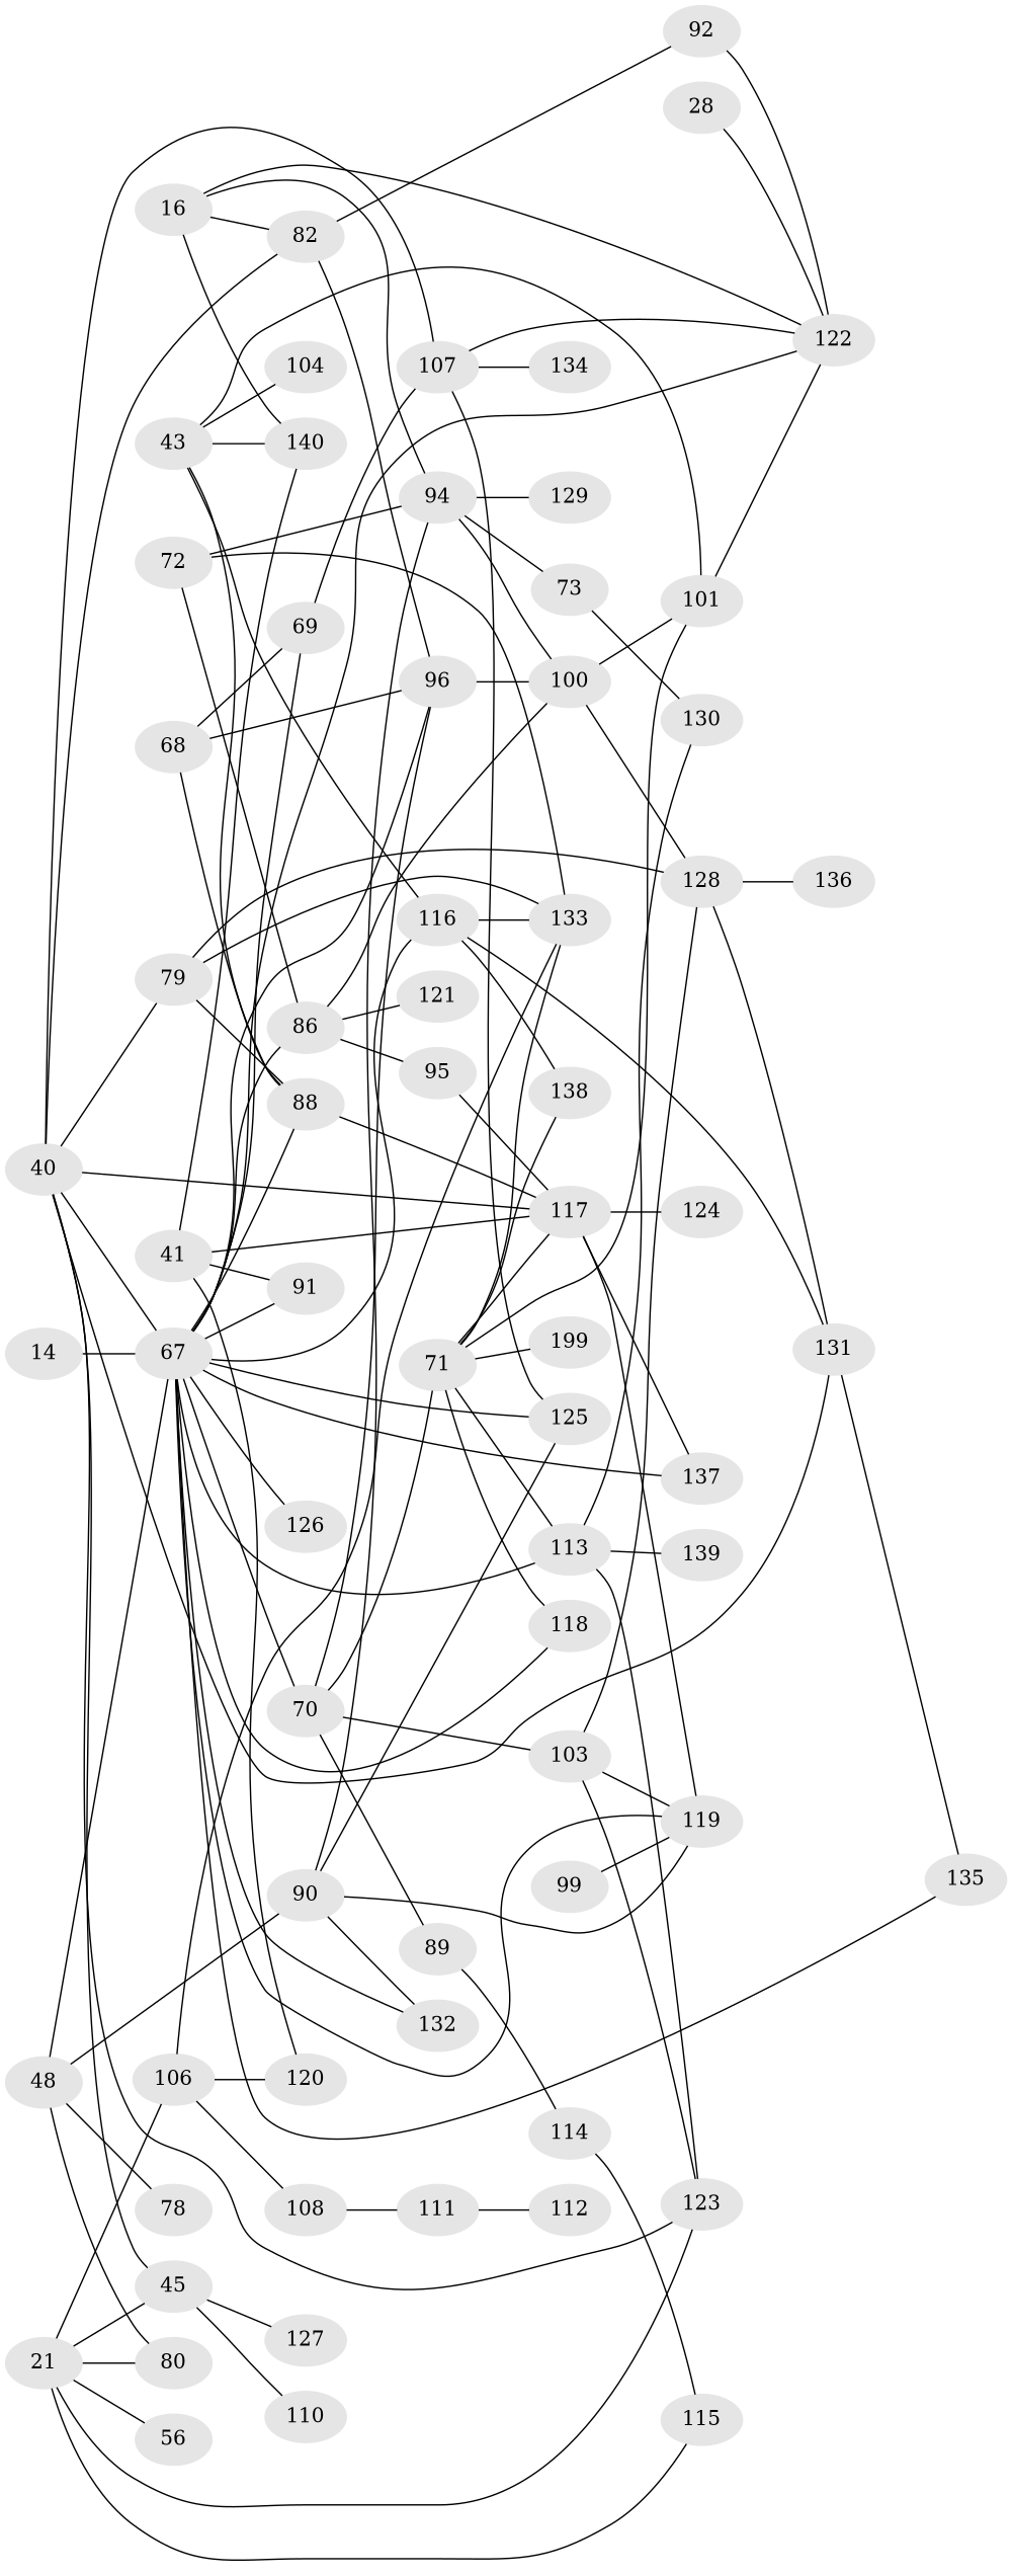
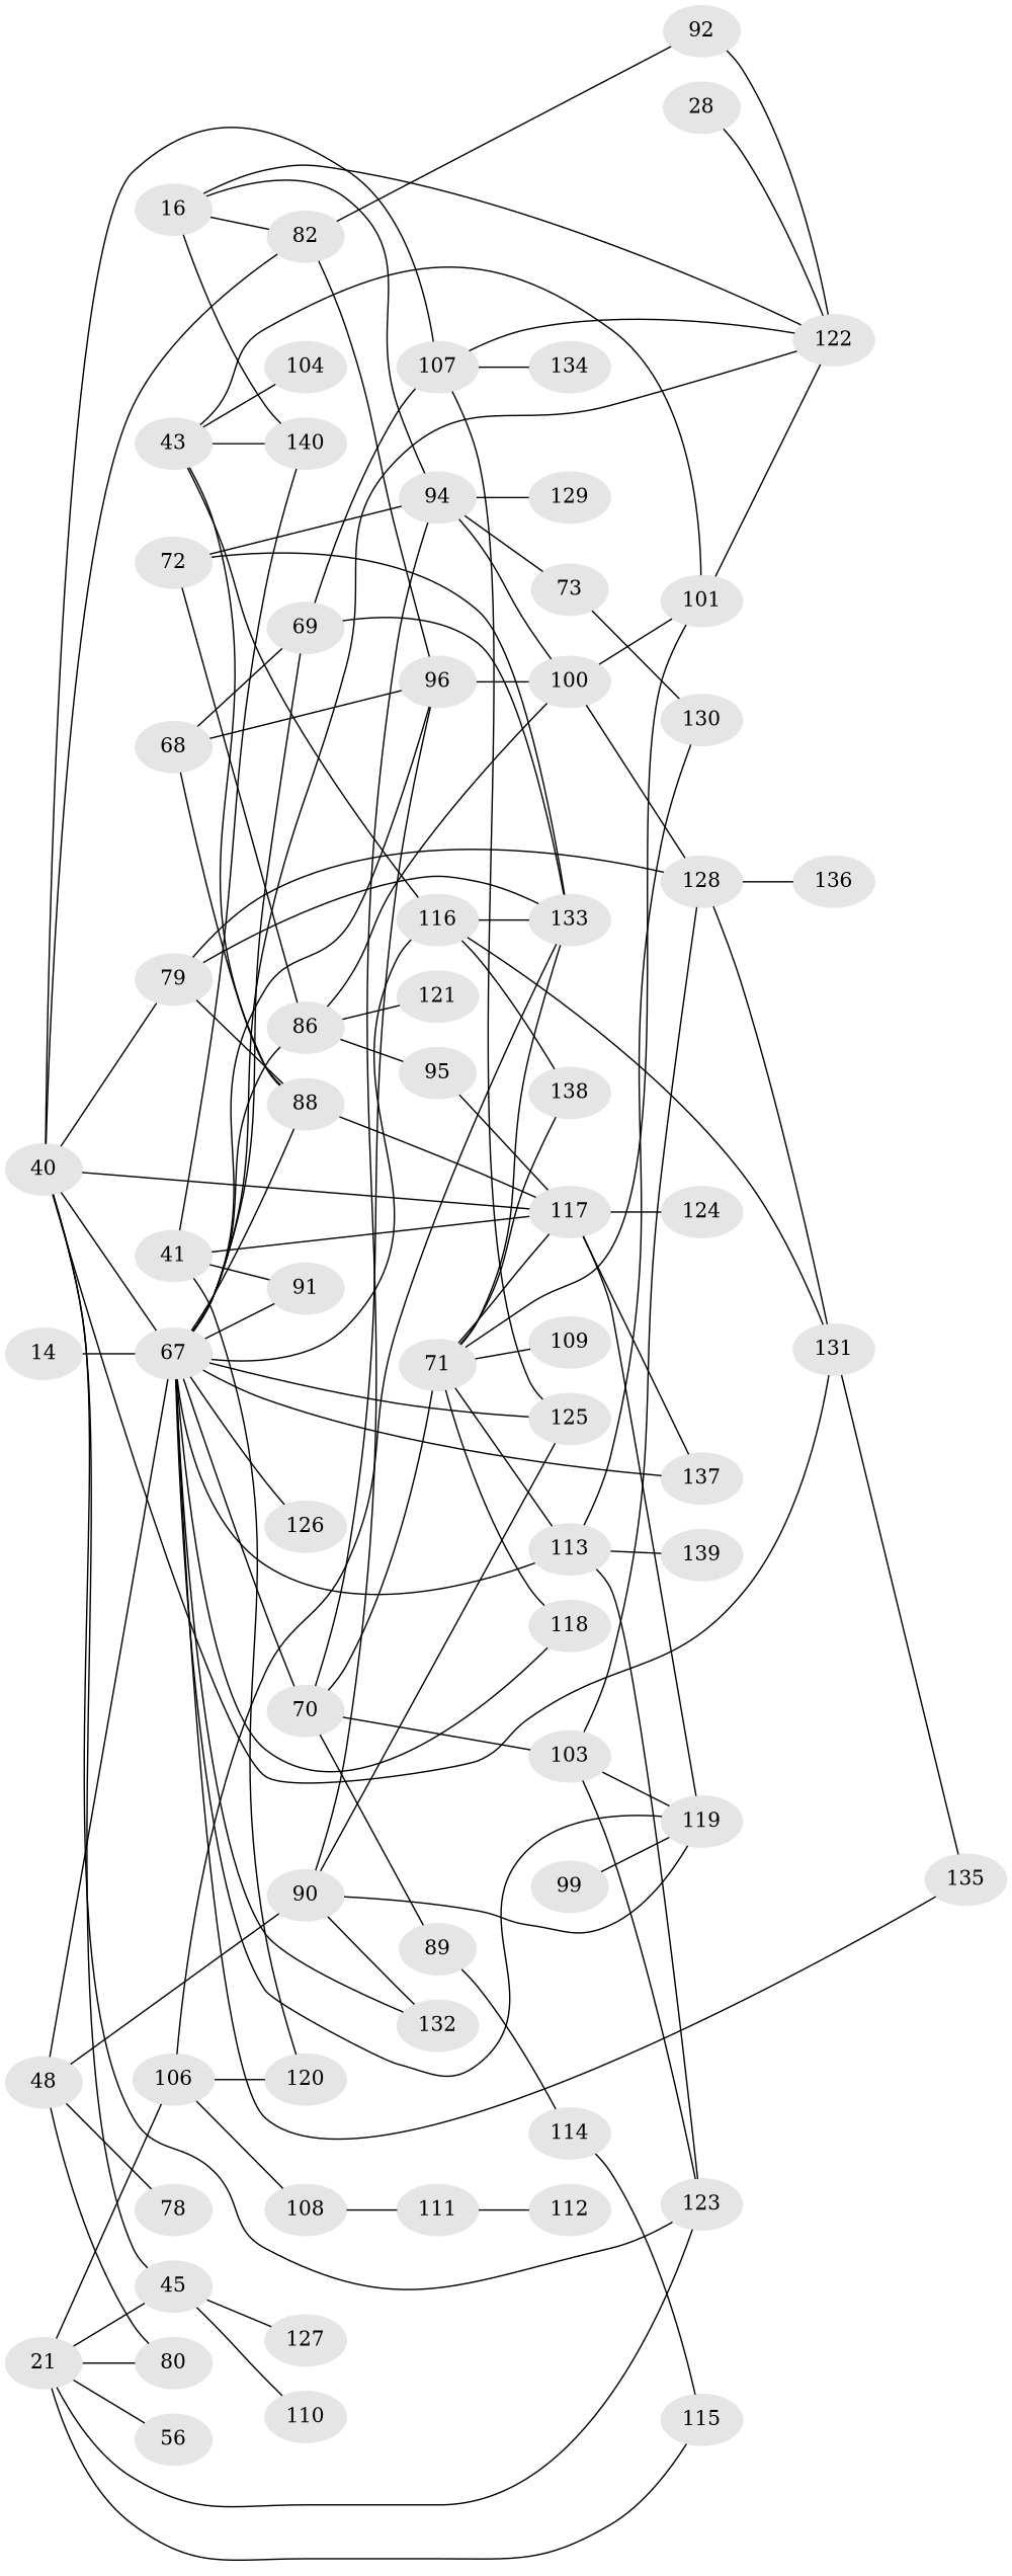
  graph {
    rankdir=LR
    node [color=gray90 style=filled]
    67 [super="+13+19+35+50"]
    122 [super="+10"]
    91
    88 [super="+84+75"]
    116 [super="+58+85+97"]
    69 [super="+59"]
    70 [super="+17"]
    86 [super="+46"]
    96 [super="+83"]
    113
    118
    119 [super="+29+32+57"]
    125 [super="+38"]
    126
    132
    135
    137 [super="+74+102"]
    14
    82 [super="+55"]
    92
    16
    94 [super="+25"]
    140 [super="+47"]
    73
    100 [super="+33"]
    129
    45 [super="+11"]
    110
    127
    21
    56
    80
    106
    115
    123
    120
    133 [super="+22+62+76+77+105"]
    108
    28
    40 [super="+24"]
    79
    107 [super="+98+60"]
    117 [super="+15+87+31"]
    131 [super="+26"]
    128 [super="+64"]
    134
    124
    41
    43
    101 [super="+37+61"]
    104
    138
    48
    78
    90 [super="+49"]
    71 [super="+63"]
    89
    103 [super="+65"]
    95
    121
    130
    139
    68
-   109 [label=199]
+   109
    114
    72
    136
    99
    111
    112
    67 -- 122 [weight=3]
    67 -- 91
    67 -- 88 [weight=4]
    67 -- 116 [weight=3]
    67 -- 69 [weight=2]
    67 -- 70 [weight=3]
    67 -- 86
    67 -- 96
    67 -- 113
    67 -- 118
    67 -- 119
    67 -- 125
    67 -- 126
    67 -- 132
    67 -- 135
    67 -- 137 [weight=2]
    88 -- 117 [weight=2]
    116 -- 133 [weight=2]
    116 -- 131
    116 -- 138
+   69 -- 133
    69 -- 107
    70 -- 96
    70 -- 71
    70 -- 89
    70 -- 103 [weight=2]
    86 -- 100
    86 -- 95
    86 -- 121
    96 -- 100
    113 -- 123
    113 -- 130
    113 -- 139
    14 -- 67
    82 -- 96
    82 -- 92
    92 -- 122
    16 -- 122
    16 -- 82
    16 -- 94
    16 -- 140
    94 -- 73
    94 -- 100
    94 -- 129
    73 -- 130
    100 -- 128
    100 -- 101
    45 -- 110
    45 -- 127
    21 -- 45 [weight=2]
    21 -- 56
    21 -- 80
    21 -- 106
    21 -- 115
    21 -- 123
    106 -- 120
    106 -- 133
    106 -- 108
    108 -- 111
    28 -- 122
    40 -- 67
    40 -- 82
    40 -- 45
    40 -- 123
    40 -- 79
    40 -- 107
    40 -- 117 [weight=2]
    40 -- 131
    79 -- 88
    79 -- 133
    79 -- 128
    107 -- 122
    107 -- 125
    107 -- 134
    117 -- 119 [weight=2]
    117 -- 137
    117 -- 124
    131 -- 135
    128 -- 131
    128 -- 136
    41 -- 91
    41 -- 140
    41 -- 120
    41 -- 117
    43 -- 88
    43 -- 116
    43 -- 140 [weight=2]
    43 -- 101
    43 -- 104
    101 -- 122
    48 -- 67
    48 -- 80
    48 -- 78
    48 -- 90
    90 -- 119 [weight=2]
    90 -- 125
    90 -- 132
    90 -- 94
    71 -- 113
    71 -- 118
    71 -- 133
    71 -- 117 [weight=2]
    71 -- 101
    71 -- 138
    71 -- 109
    89 -- 114
    103 -- 119
    103 -- 123
    103 -- 128
    95 -- 117
    68 -- 88
    68 -- 69
    68 -- 96
    114 -- 115
    72 -- 86
    72 -- 94
    72 -- 133
    99 -- 119
    111 -- 112
  }
